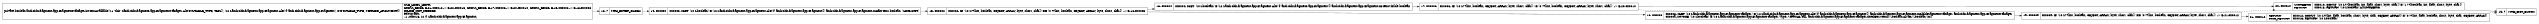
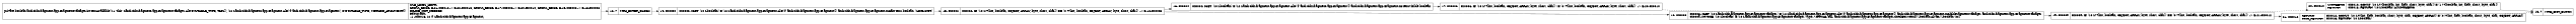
  digraph {
    fontname="DejaVu Serif"
    rankdir=LR
    node [fontname="DejaVu Serif" shape=record]
    edge [fontname="DejaVu Serif"]
    n1 [label="{12\:\ ?|MTH_ENTER_BLOCK\l}"]
    n2 [label="{14\:\ 0x0000|0x0000: IGET  (r0 I:boolean) = (r2 I:androidx.fragment.app.Fragment A[D('f' androidx.fragment.app.Fragment)]) androidx.fragment.app.Fragment.mHasMenu boolean  (LINE:3459)\l}"]
    n3 [label="{15\:\ 0x0002|0x0002: IF  (r0 I:??[int, boolean, OBJECT, ARRAY, byte, short, char]) == (0 ??[int, boolean, OBJECT, ARRAY, byte, short, char])  \-\> B:18:0x0008 \l}"]
    n4 [label="{16\:\ 0x0004|0x0004: IGET  (r0 I:boolean) = (r2 I:androidx.fragment.app.Fragment A[D('f' androidx.fragment.app.Fragment)]) androidx.fragment.app.Fragment.mMenuVisible boolean \l}"]
    n5 [label="{18\:\ 0x0008|0x0008: IGET  (r0 I:androidx.fragment.app.FragmentManager) = (r2 I:androidx.fragment.app.Fragment A[D('f' androidx.fragment.app.Fragment)]) androidx.fragment.app.Fragment.mChildFragmentManager androidx.fragment.app.FragmentManager \l0x000a: INVOKE  (r0 I:boolean) = (r0 I:androidx.fragment.app.FragmentManager) type: VIRTUAL call: androidx.fragment.app.FragmentManager.checkForMenus():boolean A[MD:():boolean (m)]\l}"]
    n6 [label="{17\:\ 0x0006|0x0006: IF  (r0 I:??[int, boolean, OBJECT, ARRAY, byte, short, char]) != (0 ??[int, boolean, OBJECT, ARRAY, byte, short, char])  \-\> B:20:0x0010 \l}"]
    n7 [label="{19\:\ 0x000e|0x000e: IF  (r0 I:??[int, boolean, OBJECT, ARRAY, byte, short, char]) == (0 ??[int, boolean, OBJECT, ARRAY, byte, short, char])  \-\> B:21:0x0012 \l}"]
    n8 [label="{20\:\ 0x0010|SYNTHETIC\lRETURN\l|0x0010: CONST  (r0 I:??[boolean, int, float, short, byte, char]) = (1 ??[boolean, int, float, short, byte, char]) \l0x0013: RETURN  (r0 I:boolean) A[SYNTHETIC]\l}"]
    n9 [label="{13\:\ ?|MTH_EXIT_BLOCK\l}"]
    n10 [label="{21\:\ 0x0012|RETURN\lORIG_RETURN\l|0x0012: CONST  (r0 I:??[int, float, boolean, short, byte, char, OBJECT, ARRAY]) = (0 ??[int, float, boolean, short, byte, char, OBJECT, ARRAY]) \l0x0013: RETURN  (r0 I:boolean) \l}"]
    n11 [label="{private boolean androidx.fragment.app.FragmentManager.isMenuAvailable((r1 'this' I:androidx.fragment.app.FragmentManager A[IMMUTABLE_TYPE, THIS]), (r2 I:androidx.fragment.app.Fragment A[D('f' androidx.fragment.app.Fragment), IMMUTABLE_TYPE, METHOD_ARGUMENT]))  | USE_LINES_HINTS\lCROSS_EDGE: B:21:0x0012 \-\> B:22:0x0013, CROSS_EDGE: B:17:0x0006 \-\> B:20:0x0010, CROSS_EDGE: B:15:0x0002 \-\> B:18:0x0008\lINLINE_NOT_NEEDED\lDebug Info:\l  \-1 \-0x0013: r2 'f' Landroidx\/fragment\/app\/Fragment;\l}"]
    n1 -> n2
    n2 -> n3
    n3 -> n4 [style=solid]
    n3 -> n5
    n4 -> n6
    n5 -> n7
    n6 -> n5 [style=dashed]
-   n6 -> n8
    n7 -> n8 [style=dashed]
    n7 -> n10
    n8 -> n9
    n10 -> n9 [style=dashed]
    n11 -> n1
  }
